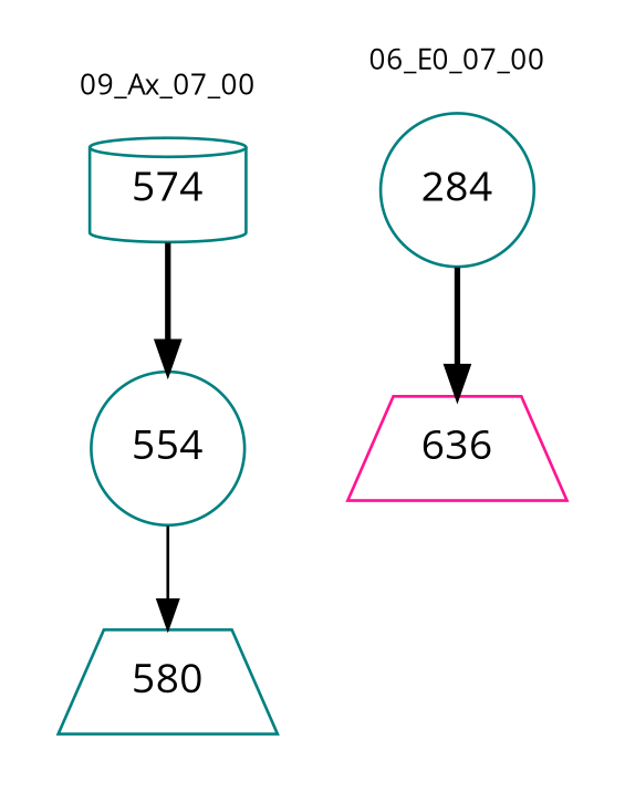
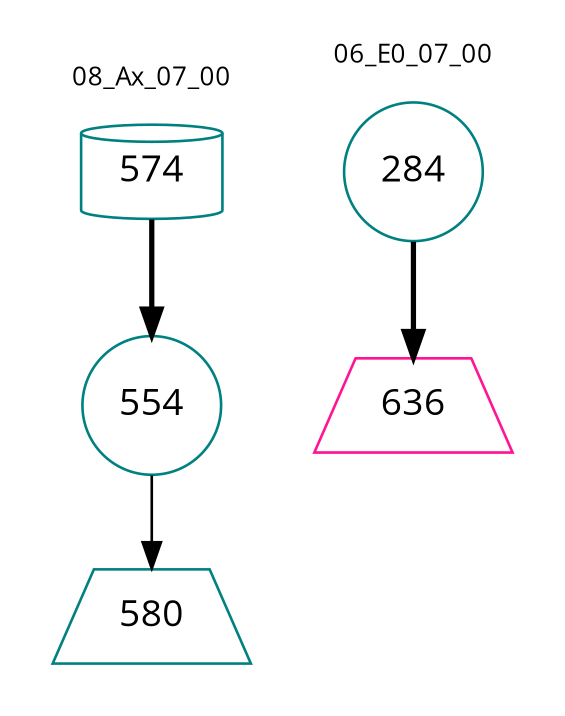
  digraph {
    fontname="Open Sans"
    node [color=teal fontname="Open Sans" shape=circle]
    edge [color=black fontname="Open Sans" style=bold]
    n1 [label=574 shape=cylinder]
    n2 [label=554]
    n3 [label=580 shape=trapezium]
    n4 [label=284]
    n5 [color=deeppink label=636 shape=trapezium]
    subgraph cluster_1 {
      color=white
      fontsize=10
-     label="09_Ax_07_00"
+     label="08_Ax_07_00"
      n1
      n2
      n3
    }
    subgraph cluster_2 {
      color=white
      fontsize=10
      label="06_E0_07_00"
      n4
      n5
    }
    n1 -> n2
    n2 -> n3 [style=solid]
    n4 -> n5
  }
